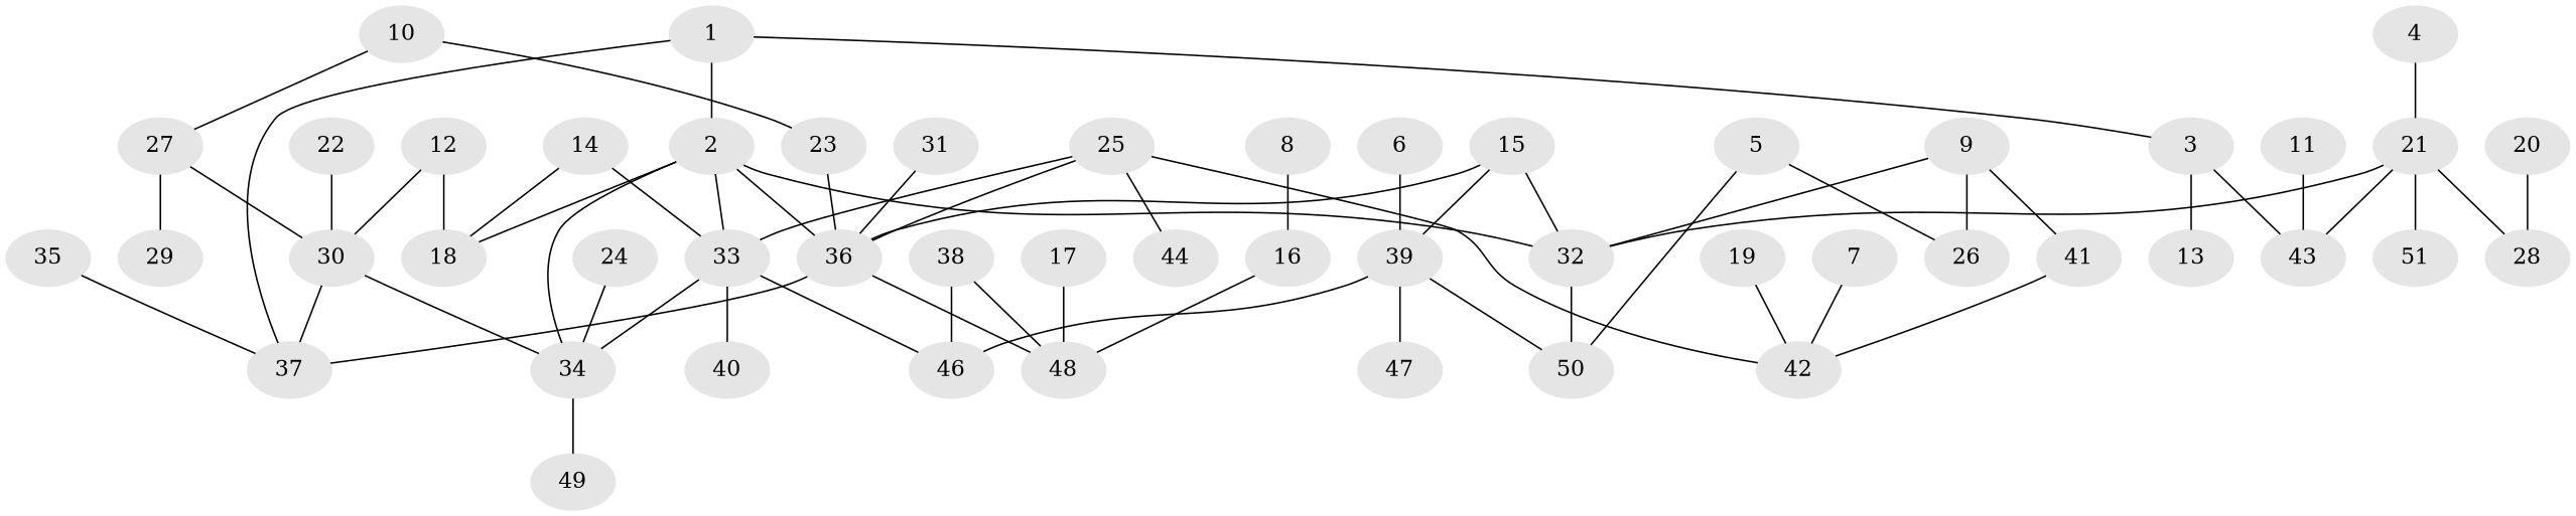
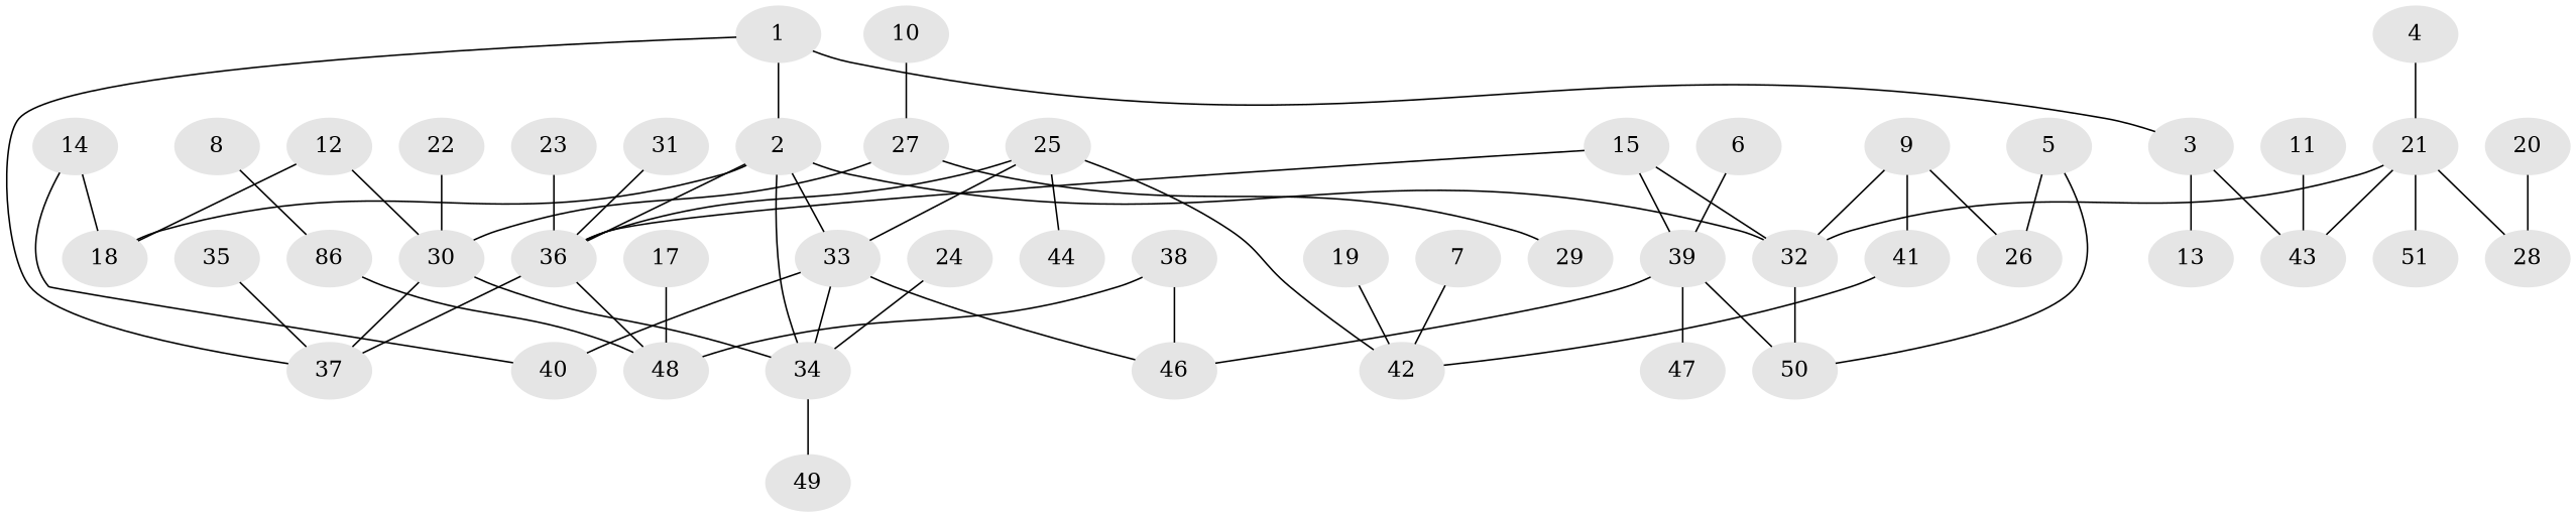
  graph {
    node [color=gray90 style=filled]
    edge [weight=1.0]
    1
    2
    3
    37
    18
    32
    33
    34
    36
    13
    43
    50
    40
    46
    49
    48
    4
    21
    28
    51
    5
    26
    6
    39
    47
    7
    42
    8
-   16
+   16 [label=86]
    9
    41
    10
    23
    27
    30
    29
    11
    12
    14
    15
    17
    19
    20
    22
    24
    25
    44
    31
    35
    38
    1 -- 2
    1 -- 3
    1 -- 37
    2 -- 18
    2 -- 32
    2 -- 33
    2 -- 34
    2 -- 36
    3 -- 13
    3 -- 43
    32 -- 50
    33 -- 34
    33 -- 40
    33 -- 46
    34 -- 49
    36 -- 37
    36 -- 48
    4 -- 21
    21 -- 32
    21 -- 43
    21 -- 28
    21 -- 51
    5 -- 50
    5 -- 26
    6 -- 39
    39 -- 50
    39 -- 46
    39 -- 47
    7 -- 42
    8 -- 16
    16 -- 48
    9 -- 32
    9 -- 26
    9 -- 41
    41 -- 42
-   10 -- 23
    10 -- 27
    23 -- 36
    27 -- 30
    27 -- 29
    30 -- 37
    30 -- 34
    11 -- 43
    12 -- 18
    12 -- 30
    14 -- 18
-   14 -- 33
+   14 -- 40
    15 -- 32
    15 -- 36
    15 -- 39
    17 -- 48
    19 -- 42
    20 -- 28
    22 -- 30
    24 -- 34
    25 -- 33
    25 -- 36
    25 -- 42
    25 -- 44
    31 -- 36
    35 -- 37
    38 -- 46
    38 -- 48
  }
